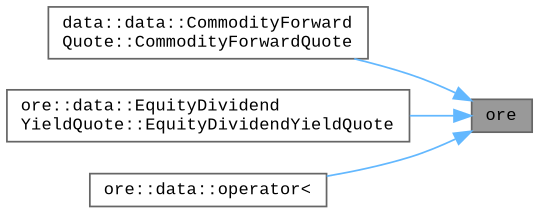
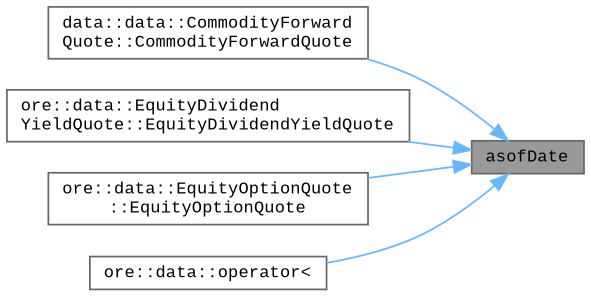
  digraph {
    fontname="Liberation Mono"
    rankdir=RL
    node [color=grey40 fillcolor=white fontname="Liberation Mono" fontsize=10 shape=box style=filled]
    edge [color=steelblue1 dir=back fontname="Liberation Mono" fontsize=10 labelfontname=Helvetica labelfontsize=10 style=solid]
-   n1 [color=gray40 fillcolor=grey60 fontcolor=black height=0.2 label=ore width=0.4]
+   n1 [color=gray40 fillcolor=grey60 fontcolor=black height=0.2 label=asofDate width=0.4]
    n2 [height=0.2 label="data::data::CommodityForward\lQuote::CommodityForwardQuote" width=0.4]
    n3 [height=0.2 label="ore::data::EquityDividend\lYieldQuote::EquityDividendYieldQuote" width=0.4]
+   n4 [height=0.2 label="ore::data::EquityOptionQuote\l::EquityOptionQuote" width=0.4]
    n5 [height=0.2 label="ore::data::operator\<" width=0.4]
    n1 -> n2
    n1 -> n3
+   n1 -> n4
    n1 -> n5
  }
